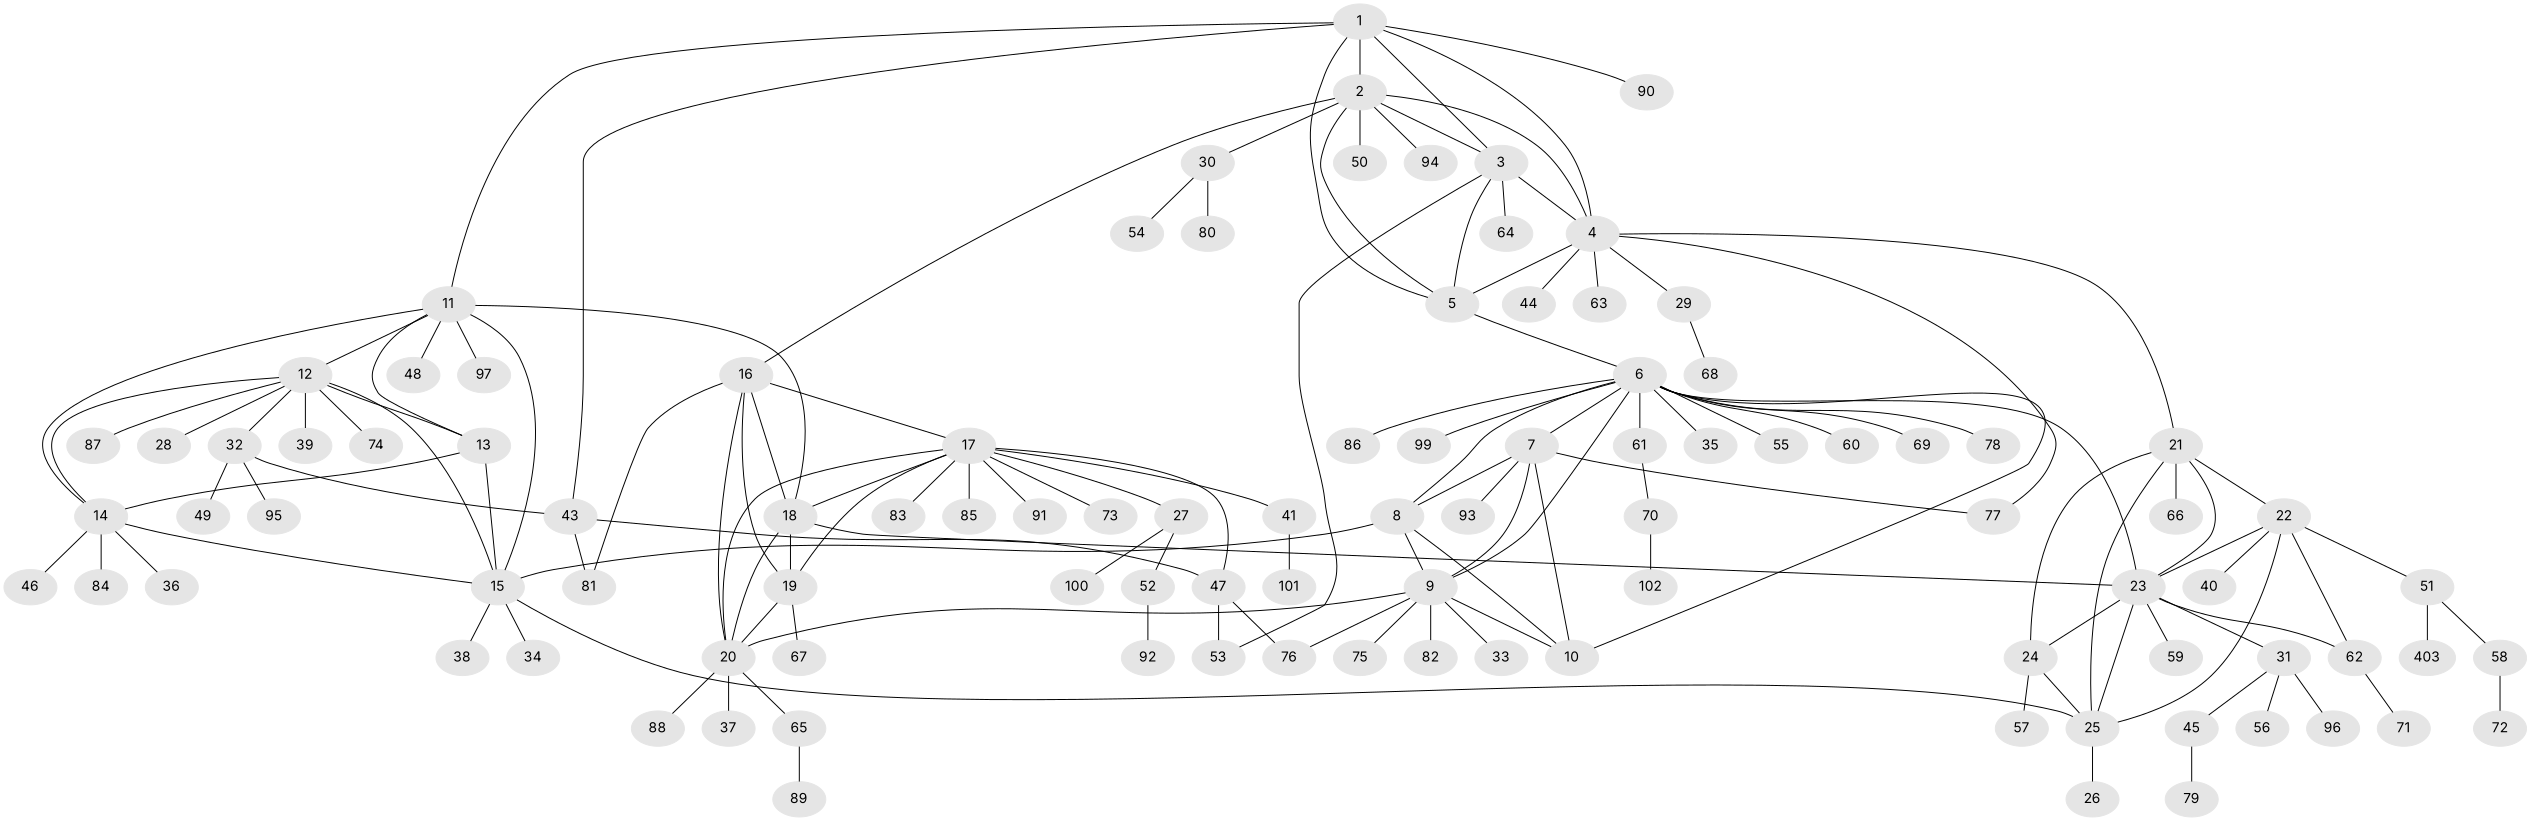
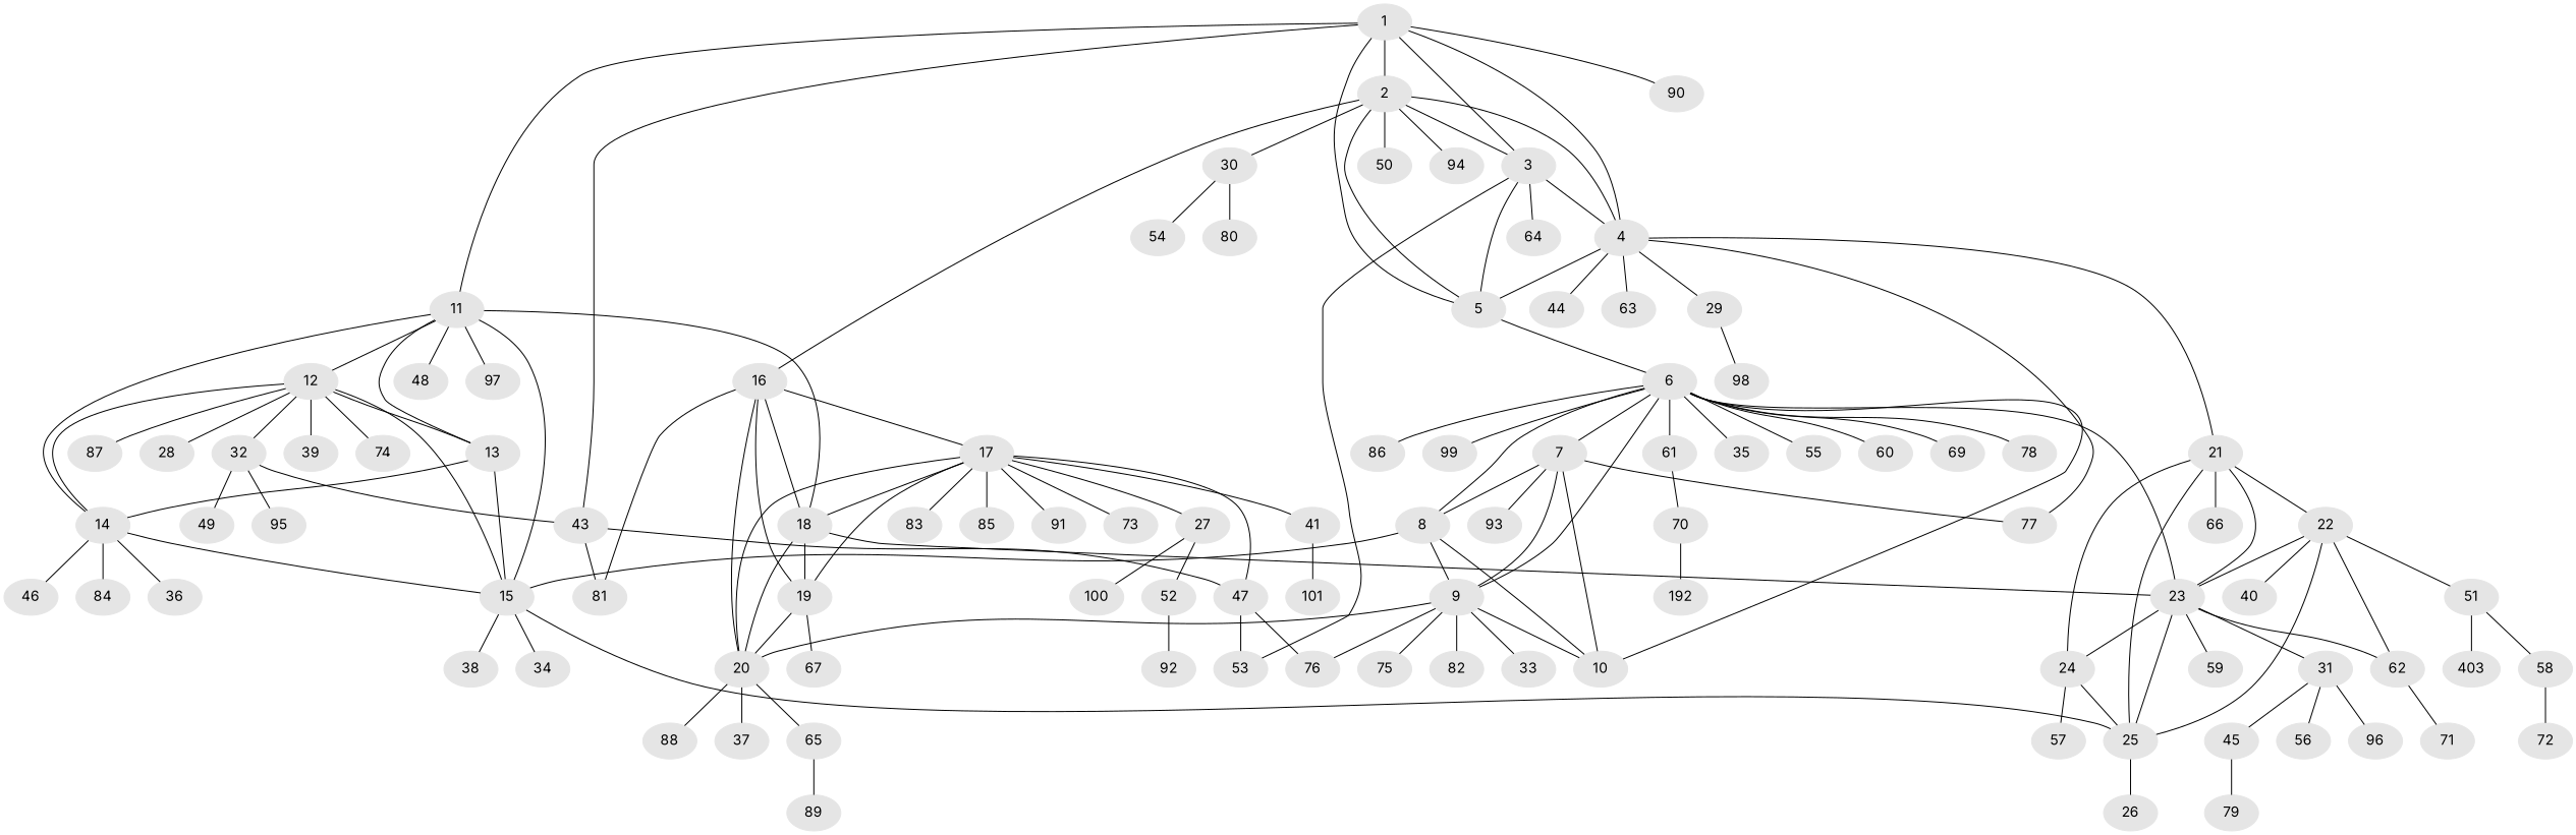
  graph {
    fontname=Inter
    node [color=gray90 fontname=Inter style=filled]
    edge [fontname=Inter]
    1
    2
    3
    4
    5
    11
    43
    90
    16
    30
    50
    94
    53
    64
    21
    29
    44
    63
    77
    6
    15
    12
    13
    14
    18
    48
    97
    81
    47
    20
    17
    19
    54
    80
    23
    25
    22
    24
    66
-   68
+   68 [label=98]
    7
    8
    9
    10
    35
    55
    60
    61
    69
    78
    86
    99
    93
    33
    75
    76
    82
    31
    59
    62
    70
    34
    38
    37
    65
    88
    28
    32
    39
    74
    87
    36
    46
    84
    49
    95
    26
    27
    41
    73
    83
    85
    91
    67
    52
    100
    101
    89
    40
    51
    57
    58
    n93 [label=403]
    45
    56
    96
    71
    92
    79
    72
-   102
+   102 [label=192]
    1 -- 2
    1 -- 3
    1 -- 4
    1 -- 5
    1 -- 11
    1 -- 43
    1 -- 90
    2 -- 3
    2 -- 4
    2 -- 5
    2 -- 16
    2 -- 30
    2 -- 50
    2 -- 94
    3 -- 4
    3 -- 5
    3 -- 53
    3 -- 64
    4 -- 5
    4 -- 21
    4 -- 29
    4 -- 44
    4 -- 63
    4 -- 77
    5 -- 6
    11 -- 15
    11 -- 12
    11 -- 13
    11 -- 14
    11 -- 18
    11 -- 48
    11 -- 97
    43 -- 81
    43 -- 47
    16 -- 18
    16 -- 81
    16 -- 20
    16 -- 17
    16 -- 19
    30 -- 54
    30 -- 80
    21 -- 23
    21 -- 25
    21 -- 22
    21 -- 24
    21 -- 66
    29 -- 68
    6 -- 23
    6 -- 7
    6 -- 8
    6 -- 9
    6 -- 10
    6 -- 35
    6 -- 55
    6 -- 60
    6 -- 61
    6 -- 69
    6 -- 78
    6 -- 86
    6 -- 99
    15 -- 25
    15 -- 34
    15 -- 38
    12 -- 15
    12 -- 13
    12 -- 14
    12 -- 28
    12 -- 32
    12 -- 39
    12 -- 74
    12 -- 87
    13 -- 15
    13 -- 14
    14 -- 15
    14 -- 36
    14 -- 46
    14 -- 84
    18 -- 20
    18 -- 19
    18 -- 23
    47 -- 53
    47 -- 76
    20 -- 37
    20 -- 65
    20 -- 88
    17 -- 18
    17 -- 47
    17 -- 20
    17 -- 19
    17 -- 27
    17 -- 41
    17 -- 73
    17 -- 83
    17 -- 85
    17 -- 91
    19 -- 20
    19 -- 67
    23 -- 25
    23 -- 24
    23 -- 31
    23 -- 59
    23 -- 62
    25 -- 26
    22 -- 23
    22 -- 25
    22 -- 62
    22 -- 40
    22 -- 51
    24 -- 25
    24 -- 57
    7 -- 77
    7 -- 8
    7 -- 9
    7 -- 10
    7 -- 93
    8 -- 15
    8 -- 9
    8 -- 10
    9 -- 20
    9 -- 10
    9 -- 33
    9 -- 75
    9 -- 76
    9 -- 82
    61 -- 70
    31 -- 45
    31 -- 56
    31 -- 96
    62 -- 71
    70 -- 102
    65 -- 89
    32 -- 43
    32 -- 49
    32 -- 95
    27 -- 52
    27 -- 100
    41 -- 101
    52 -- 92
    51 -- 58
    51 -- n93
    58 -- 72
    45 -- 79
  }
